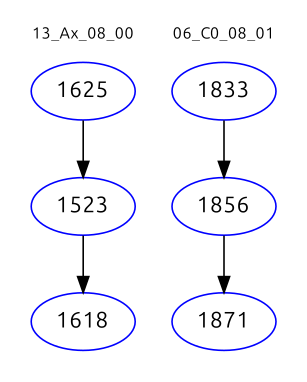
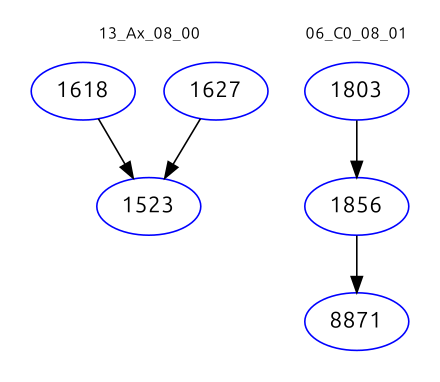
  digraph {
    fontname=Ubuntu
    node [color=blue fontname=Ubuntu]
    edge [color=black fontname=Ubuntu]
-   n1 [label=1625]
+   n1 [label=1627]
    n2 [label=1523]
    n3 [label=1618]
-   n4 [label=1833]
+   n4 [label=1803]
    n5 [label=1856]
-   n6 [label=1871]
+   n6 [label=8871]
    subgraph cluster_1 {
      color=white
      fontsize=10
      label="13_Ax_08_00"
      n1
      n2
      n3
    }
    subgraph cluster_2 {
      color=white
      fontsize=10
      label="06_C0_08_01"
      n4
      n5
      n6
    }
    n1 -> n2
-   n2 -> n3
+   n3 -> n2
    n4 -> n5
    n5 -> n6
  }
